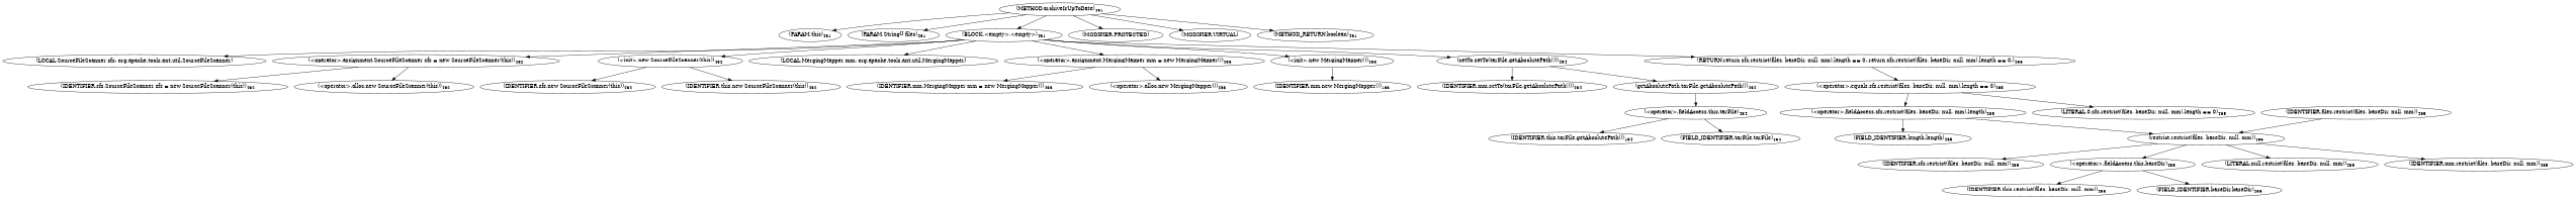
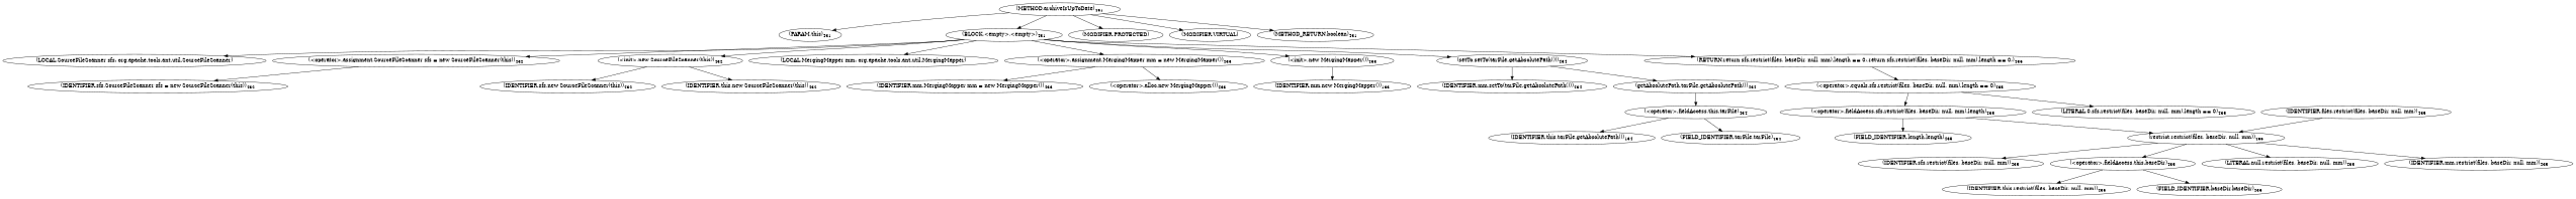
  digraph {
    fontname="DejaVu Serif"
    node [fontname="DejaVu Serif"]
    edge [fontname="DejaVu Serif"]
    n1 [label=<(METHOD,archiveIsUpToDate)<SUB>431</SUB>>]
    n2 [label=<(PARAM,this)<SUB>431</SUB>>]
-   n3 [label=<(PARAM,String[] files)<SUB>431</SUB>>]
    n4 [label=<(BLOCK,&lt;empty&gt;,&lt;empty&gt;)<SUB>431</SUB>>]
    n5 [label=<(MODIFIER,PROTECTED)>]
    n6 [label=<(MODIFIER,VIRTUAL)>]
    n7 [label=<(METHOD_RETURN,boolean)<SUB>431</SUB>>]
    n8 [label=<(LOCAL,SourceFileScanner sfs: org.apache.tools.ant.util.SourceFileScanner)>]
    n9 [label=<(&lt;operator&gt;.assignment,SourceFileScanner sfs = new SourceFileScanner(this))<SUB>432</SUB>>]
    n10 [label=<(&lt;init&gt;,new SourceFileScanner(this))<SUB>432</SUB>>]
    n11 [label=<(LOCAL,MergingMapper mm: org.apache.tools.ant.util.MergingMapper)>]
    n12 [label=<(&lt;operator&gt;.assignment,MergingMapper mm = new MergingMapper())<SUB>433</SUB>>]
    n13 [label=<(&lt;init&gt;,new MergingMapper())<SUB>433</SUB>>]
    n14 [label=<(setTo,setTo(tarFile.getAbsolutePath()))<SUB>434</SUB>>]
    n15 [label=<(RETURN,return sfs.restrict(files, baseDir, null, mm).length == 0;,return sfs.restrict(files, baseDir, null, mm).length == 0;)<SUB>435</SUB>>]
    n16 [label=<(IDENTIFIER,sfs,SourceFileScanner sfs = new SourceFileScanner(this))<SUB>432</SUB>>]
-   n17 [label=<(&lt;operator&gt;.alloc,new SourceFileScanner(this))<SUB>432</SUB>>]
    n18 [label=<(IDENTIFIER,sfs,new SourceFileScanner(this))<SUB>432</SUB>>]
    n19 [label=<(IDENTIFIER,this,new SourceFileScanner(this))<SUB>432</SUB>>]
    n20 [label=<(IDENTIFIER,mm,MergingMapper mm = new MergingMapper())<SUB>433</SUB>>]
    n21 [label=<(&lt;operator&gt;.alloc,new MergingMapper())<SUB>433</SUB>>]
    n22 [label=<(IDENTIFIER,mm,new MergingMapper())<SUB>133</SUB>>]
    n23 [label=<(IDENTIFIER,mm,setTo(tarFile.getAbsolutePath()))<SUB>434</SUB>>]
    n24 [label=<(getAbsolutePath,tarFile.getAbsolutePath())<SUB>434</SUB>>]
    n25 [label=<(&lt;operator&gt;.equals,sfs.restrict(files, baseDir, null, mm).length == 0)<SUB>435</SUB>>]
    n26 [label=<(&lt;operator&gt;.fieldAccess,this.tarFile)<SUB>434</SUB>>]
    n27 [label=<(IDENTIFIER,this,tarFile.getAbsolutePath())<SUB>134</SUB>>]
    n28 [label=<(FIELD_IDENTIFIER,tarFile,tarFile)<SUB>434</SUB>>]
    n29 [label=<(&lt;operator&gt;.fieldAccess,sfs.restrict(files, baseDir, null, mm).length)<SUB>435</SUB>>]
    n30 [label=<(LITERAL,0,sfs.restrict(files, baseDir, null, mm).length == 0)<SUB>435</SUB>>]
    n31 [label=<(restrict,restrict(files, baseDir, null, mm))<SUB>435</SUB>>]
    n32 [label=<(FIELD_IDENTIFIER,length,length)<SUB>435</SUB>>]
    n33 [label=<(IDENTIFIER,sfs,restrict(files, baseDir, null, mm))<SUB>435</SUB>>]
    n34 [label=<(&lt;operator&gt;.fieldAccess,this.baseDir)<SUB>435</SUB>>]
    n35 [label=<(LITERAL,null,restrict(files, baseDir, null, mm))<SUB>435</SUB>>]
    n36 [label=<(IDENTIFIER,mm,restrict(files, baseDir, null, mm))<SUB>435</SUB>>]
    n37 [label=<(IDENTIFIER,files,restrict(files, baseDir, null, mm))<SUB>435</SUB>>]
    n38 [label=<(IDENTIFIER,this,restrict(files, baseDir, null, mm))<SUB>435</SUB>>]
    n39 [label=<(FIELD_IDENTIFIER,baseDir,baseDir)<SUB>435</SUB>>]
    n1 -> n2
-   n1 -> n3
    n1 -> n4
    n1 -> n5
    n1 -> n6
    n1 -> n7
    n4 -> n8
    n4 -> n9
    n4 -> n10
    n4 -> n11
    n4 -> n12
    n4 -> n13
    n4 -> n14
    n4 -> n15
    n9 -> n16
-   n9 -> n17
    n10 -> n18
    n10 -> n19
    n12 -> n20
    n12 -> n21
    n13 -> n22
    n14 -> n23
    n14 -> n24
    n15 -> n25
    n24 -> n26
    n25 -> n29
    n25 -> n30
    n26 -> n27
    n26 -> n28
    n29 -> n31
    n29 -> n32
    n31 -> n33
    n31 -> n34
    n31 -> n35
    n31 -> n36
    n34 -> n38
    n34 -> n39
    n37 -> n31
  }
